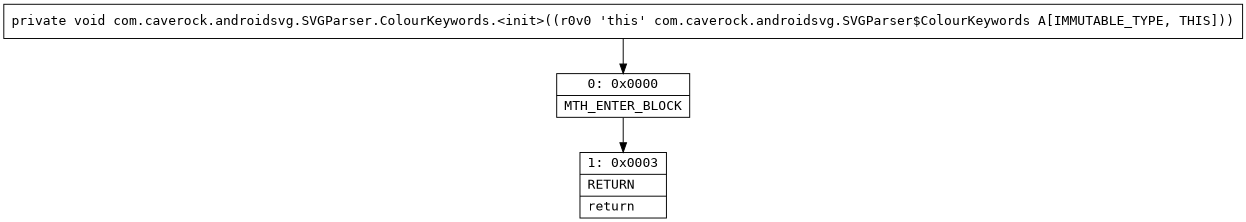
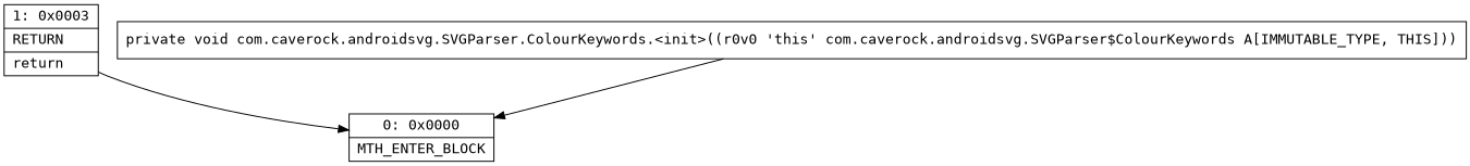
  digraph {
    fontname="DejaVu Sans Mono"
    node [shape=record fontname="DejaVu Sans Mono"]
    edge [fontname="DejaVu Sans Mono"]
    n1 [label="{0\:\ 0x0000|MTH_ENTER_BLOCK\l}"]
    n2 [label="{1\:\ 0x0003|RETURN\l|return\l}"]
    n3 [label="{private void com.caverock.androidsvg.SVGParser.ColourKeywords.\<init\>((r0v0 'this' com.caverock.androidsvg.SVGParser$ColourKeywords A[IMMUTABLE_TYPE, THIS])) }"]
-   n1 -> n2
+   n2 -> n1
    n3 -> n1
  }
